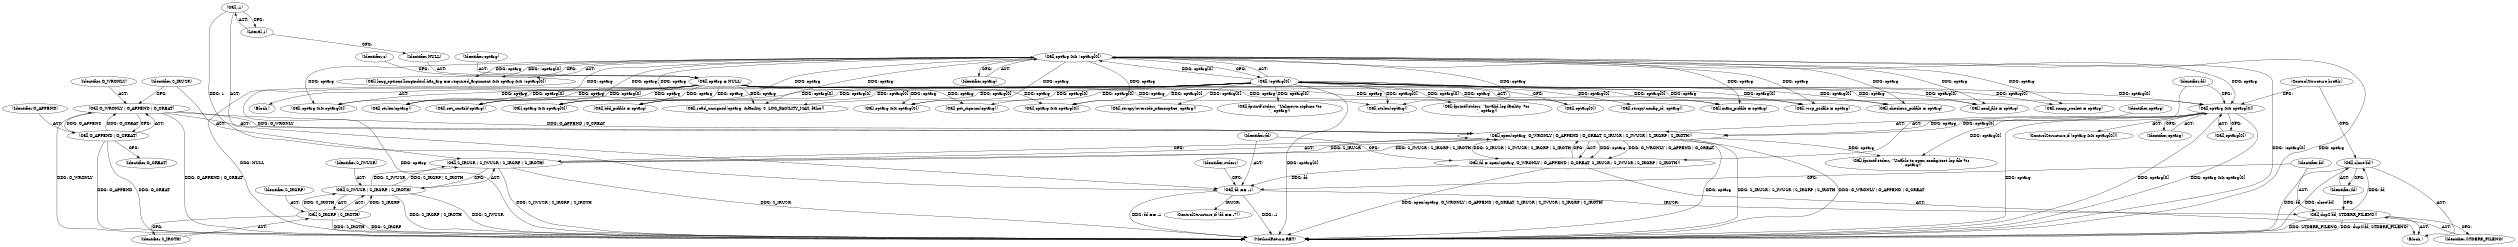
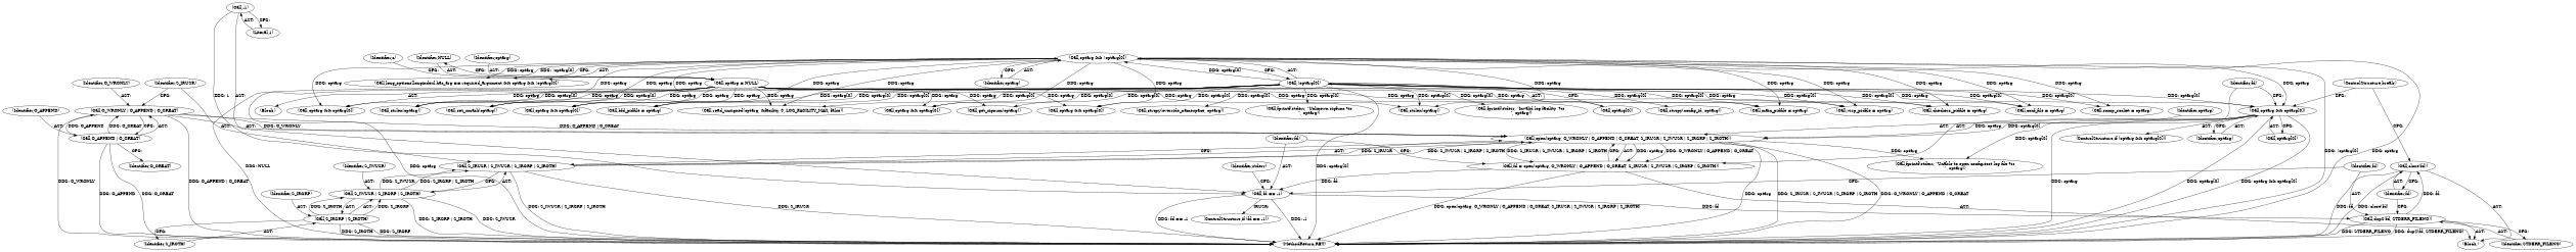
  digraph {
    n1 [label="(Call,close(fd))"]
    n2 [label="(Block,)"]
    n3 [label="(Identifier,fd)"]
    n4 [label="(MethodReturn,RET)"]
    n5 [label="(Call,dup2(fd, STDERR_FILENO))"]
    n6 [label="(Identifier,STDERR_FILENO)"]
    n7 [label="(Call,fd == -1)"]
-   n8 [label="(ControlStructure,if (fd == -7))"]
+   n8 [label="(ControlStructure,if (fd == -1))"]
    n9 [label="(Call,-1)"]
    n10 [label="(Literal,1)"]
    n11 [label="(Call,fd = open(optarg, O_WRONLY | O_APPEND | O_CREAT, S_IRUSR | S_IWUSR | S_IRGRP | S_IROTH))"]
    n12 [label="(Call,open(optarg, O_WRONLY | O_APPEND | O_CREAT, S_IRUSR | S_IWUSR | S_IRGRP | S_IROTH))"]
    n13 [label="(Call,S_IRUSR | S_IWUSR | S_IRGRP | S_IROTH)"]
    n14 [label="(Call,fprintf(stderr, \"Unable to open config-test log file %s\n\", optarg))"]
    n15 [label="(Call,S_IWUSR | S_IRGRP | S_IROTH)"]
    n16 [label="(Call,optarg && optarg[0])"]
    n17 [label="(Call,optarg[0])"]
    n18 [label="(Identifier,optarg)"]
    n19 [label="(ControlStructure,if (optarg && optarg[0]))"]
    n20 [label="(Call,optarg && !optarg[0])"]
    n21 [label="(Call,!optarg[0])"]
    n22 [label="(Call,main_pidfile = optarg)"]
    n23 [label="(Call,vrrp_pidfile = optarg)"]
    n24 [label="(Call,snmp_socket = optarg)"]
    n25 [label="(Call,long_options[longindex].has_arg == required_argument && optarg && !optarg[0])"]
    n26 [label="(Call,read_unsigned(optarg, &facility, 0, LOG_FACILITY_MAX, false))"]
    n27 [label="(Call,optarg && optarg[0])"]
    n28 [label="(Call,strlen(optarg))"]
    n29 [label="(Call,optarg && optarg[0])"]
    n30 [label="(Call,strlen(optarg))"]
    n31 [label="(Call,set_umask(optarg))"]
    n32 [label="(Identifier,optarg)"]
    n33 [label="(Call,optarg && optarg[0])"]
    n34 [label="(Call,bfd_pidfile = optarg)"]
    n35 [label="(Call,checkers_pidfile = optarg)"]
    n36 [label="(Call,conf_file = optarg)"]
    n37 [label="(Call,optarg && optarg[0])"]
    n38 [label="(Call,get_signum(optarg))"]
    n39 [label="(Call,fprintf(stderr, \"Invalid log facility '%s'\n\", optarg))"]
    n40 [label="(Call,optarg[0])"]
    n41 [label="(Call,strcpy(config_id, optarg))"]
    n42 [label="(Call,strcpy(override_namespace, optarg))"]
    n43 [label="(Call,fprintf(stderr, \"Unknown sigfunc %s\n\", optarg))"]
    n44 [label="(Call,optarg = NULL)"]
    n45 [label="(Block,)"]
    n46 [label="(Identifier,NULL)"]
    n47 [label="(Call,O_WRONLY | O_APPEND | O_CREAT)"]
    n48 [label="(Call,O_APPEND | O_CREAT)"]
    n49 [label="(Identifier,O_CREAT)"]
    n50 [label="(Call,S_IRGRP | S_IROTH)"]
    n51 [label="(Identifier,S_IROTH)"]
    n52 [label="(Identifier,O_APPEND)"]
    n53 [label="(Identifier,stderr)"]
    n54 [label="(Identifier,O_WRONLY)"]
    n55 [label="(Identifier,fd)"]
    n56 [label="(Identifier,S_IRGRP)"]
    n57 [label="(Identifier,optarg)"]
    n58 [label="(Identifier,fd)"]
    n59 [label="(Identifier,S_IRUSR)"]
    n60 [label="(ControlStructure,break;)"]
    n61 [label="(Identifier,fd)"]
    n62 [label="(Identifier,S_IWUSR)"]
    n63 [label="(Identifier,optarg)"]
    n64 [label="(Identifier,c)"]
    n1 -> n2 [label="AST: "]
    n1 -> n3 [label="CFG: "]
    n1 -> n4 [label="DDG: fd"]
    n1 -> n4 [label="DDG: close(fd)"]
    n3 -> n1 [label="AST: "]
    n3 -> n5 [label="CFG: "]
    n5 -> n1 [label="DDG: fd"]
    n5 -> n2 [label="AST: "]
    n5 -> n4 [label="DDG: STDERR_FILENO"]
    n5 -> n4 [label="DDG: dup2(fd, STDERR_FILENO)"]
    n5 -> n6 [label="CFG: "]
    n6 -> n5 [label="AST: "]
    n7 -> n4 [label="DDG: -1"]
    n7 -> n4 [label="DDG: fd == -1"]
-   n7 -> n5 [label="IRUSR: "]
+   n7 -> n5 [label="DDG: fd"]
    n7 -> n8 [label="IRUSR: "]
    n9 -> n7 [label="AST: "]
    n9 -> n7 [label="DDG: 1"]
    n9 -> n10 [label="CFG: "]
    n10 -> n9 [label="AST: "]
    n11 -> n2 [label="AST: "]
    n11 -> n4 [label="DDG: open(optarg, O_WRONLY | O_APPEND | O_CREAT, S_IRUSR | S_IWUSR | S_IRGRP | S_IROTH)"]
    n11 -> n7 [label="DDG: fd"]
    n11 -> n12 [label="CFG: "]
    n12 -> n4 [label="DDG: optarg"]
    n12 -> n4 [label="DDG: S_IRUSR | S_IWUSR | S_IRGRP | S_IROTH"]
    n12 -> n4 [label="DDG: O_WRONLY | O_APPEND | O_CREAT"]
    n12 -> n11 [label="AST: "]
    n12 -> n11 [label="DDG: optarg"]
    n12 -> n11 [label="DDG: O_WRONLY | O_APPEND | O_CREAT"]
    n12 -> n11 [label="DDG: S_IRUSR | S_IWUSR | S_IRGRP | S_IROTH"]
    n12 -> n13 [label="CFG: "]
    n12 -> n14 [label="DDG: optarg"]
    n13 -> n4 [label="DDG: S_IWUSR | S_IRGRP | S_IROTH"]
    n13 -> n4 [label="DDG: S_IRUSR"]
    n13 -> n12 [label="AST: "]
    n13 -> n12 [label="DDG: S_IRUSR"]
    n13 -> n12 [label="DDG: S_IWUSR | S_IRGRP | S_IROTH"]
    n13 -> n15 [label="CFG: "]
    n15 -> n4 [label="DDG: S_IRGRP | S_IROTH"]
    n15 -> n4 [label="DDG: S_IWUSR"]
    n15 -> n13 [label="AST: "]
    n15 -> n13 [label="DDG: S_IWUSR"]
    n15 -> n13 [label="DDG: S_IRGRP | S_IROTH"]
    n15 -> n50 [label="AST: "]
    n16 -> n4 [label="DDG: optarg"]
    n16 -> n4 [label="DDG: optarg[0]"]
    n16 -> n4 [label="DDG: optarg && optarg[0]"]
    n16 -> n12 [label="DDG: optarg"]
    n16 -> n12 [label="DDG: optarg[0]"]
    n16 -> n14 [label="DDG: optarg[0]"]
    n16 -> n17 [label="CFG: "]
    n16 -> n18 [label="CFG: "]
    n16 -> n19 [label="AST: "]
    n17 -> n16 [label="AST: "]
    n18 -> n16 [label="AST: "]
    n20 -> n4 [label="DDG: !optarg[0]"]
    n20 -> n4 [label="DDG: optarg"]
    n20 -> n16 [label="DDG: optarg"]
    n20 -> n21 [label="CFG: "]
    n20 -> n22 [label="DDG: optarg"]
    n20 -> n23 [label="DDG: optarg"]
    n20 -> n24 [label="DDG: optarg"]
    n20 -> n25 [label="AST: "]
    n20 -> n25 [label="DDG: optarg"]
    n20 -> n25 [label="DDG: !optarg[0]"]
    n20 -> n26 [label="DDG: optarg"]
    n20 -> n27 [label="DDG: optarg"]
    n20 -> n28 [label="DDG: optarg"]
    n20 -> n29 [label="DDG: optarg"]
    n20 -> n30 [label="DDG: optarg"]
    n20 -> n31 [label="DDG: optarg"]
    n20 -> n32 [label="CFG: "]
    n20 -> n33 [label="DDG: optarg"]
    n20 -> n34 [label="DDG: optarg"]
    n20 -> n35 [label="DDG: optarg"]
    n20 -> n36 [label="DDG: optarg"]
    n20 -> n37 [label="DDG: optarg"]
    n21 -> n4 [label="DDG: optarg[0]"]
    n21 -> n16 [label="DDG: optarg[0]"]
    n21 -> n20 [label="AST: "]
    n21 -> n20 [label="DDG: optarg[0]"]
    n21 -> n22 [label="DDG: optarg[0]"]
    n21 -> n23 [label="DDG: optarg[0]"]
    n21 -> n24 [label="DDG: optarg[0]"]
    n21 -> n26 [label="DDG: optarg[0]"]
    n21 -> n27 [label="DDG: optarg[0]"]
    n21 -> n28 [label="DDG: optarg[0]"]
    n21 -> n29 [label="DDG: optarg[0]"]
    n21 -> n30 [label="DDG: optarg[0]"]
    n21 -> n31 [label="DDG: optarg[0]"]
    n21 -> n33 [label="DDG: optarg[0]"]
    n21 -> n34 [label="DDG: optarg[0]"]
    n21 -> n35 [label="DDG: optarg[0]"]
    n21 -> n36 [label="DDG: optarg[0]"]
    n21 -> n37 [label="DDG: optarg[0]"]
    n21 -> n38 [label="DDG: optarg[0]"]
    n21 -> n39 [label="DDG: optarg[0]"]
    n21 -> n40 [label="CFG: "]
    n21 -> n41 [label="DDG: optarg[0]"]
    n21 -> n42 [label="DDG: optarg[0]"]
    n21 -> n43 [label="DDG: optarg[0]"]
    n25 -> n20 [label="CFG: "]
    n32 -> n20 [label="AST: "]
    n40 -> n21 [label="AST: "]
    n44 -> n4 [label="DDG: optarg"]
    n44 -> n4 [label="DDG: NULL"]
    n44 -> n16 [label="DDG: optarg"]
    n44 -> n22 [label="DDG: optarg"]
    n44 -> n23 [label="DDG: optarg"]
    n44 -> n26 [label="DDG: optarg"]
    n44 -> n27 [label="DDG: optarg"]
    n44 -> n28 [label="DDG: optarg"]
    n44 -> n29 [label="DDG: optarg"]
    n44 -> n30 [label="DDG: optarg"]
    n44 -> n31 [label="DDG: optarg"]
    n44 -> n33 [label="DDG: optarg"]
    n44 -> n34 [label="DDG: optarg"]
    n44 -> n35 [label="DDG: optarg"]
    n44 -> n36 [label="DDG: optarg"]
    n44 -> n37 [label="DDG: optarg"]
    n44 -> n38 [label="DDG: optarg"]
    n44 -> n45 [label="AST: "]
-   n10 -> n46 [label="CFG: "]
+   n44 -> n46 [label="CFG: "]
    n46 -> n44 [label="AST: "]
    n47 -> n4 [label="DDG: O_APPEND | O_CREAT"]
    n47 -> n4 [label="DDG: O_WRONLY"]
    n47 -> n12 [label="AST: "]
    n47 -> n12 [label="DDG: O_WRONLY"]
    n47 -> n12 [label="DDG: O_APPEND | O_CREAT"]
    n47 -> n48 [label="CFG: "]
    n48 -> n4 [label="DDG: O_CREAT"]
    n48 -> n4 [label="DDG: O_APPEND"]
    n48 -> n47 [label="AST: "]
    n48 -> n47 [label="DDG: O_APPEND"]
    n48 -> n47 [label="DDG: O_CREAT"]
    n48 -> n49 [label="CFG: "]
    n50 -> n4 [label="DDG: S_IROTH"]
    n50 -> n4 [label="DDG: S_IRGRP"]
    n50 -> n15 [label="AST: "]
    n50 -> n15 [label="DDG: S_IRGRP"]
    n50 -> n15 [label="DDG: S_IROTH"]
    n50 -> n51 [label="CFG: "]
    n51 -> n50 [label="AST: "]
    n52 -> n48 [label="AST: "]
    n53 -> n7 [label="CFG: "]
    n54 -> n47 [label="AST: "]
    n55 -> n11 [label="AST: "]
    n55 -> n16 [label="CFG: "]
    n56 -> n50 [label="AST: "]
    n57 -> n12 [label="AST: "]
    n58 -> n7 [label="AST: "]
    n58 -> n11 [label="CFG: "]
    n59 -> n13 [label="AST: "]
    n59 -> n47 [label="CFG: "]
    n60 -> n1 [label="CFG: "]
    n60 -> n16 [label="CFG: "]
    n61 -> n5 [label="AST: "]
    n61 -> n7 [label="CFG: "]
    n62 -> n15 [label="AST: "]
    n63 -> n44 [label="AST: "]
    n64 -> n44 [label="CFG: "]
  }
